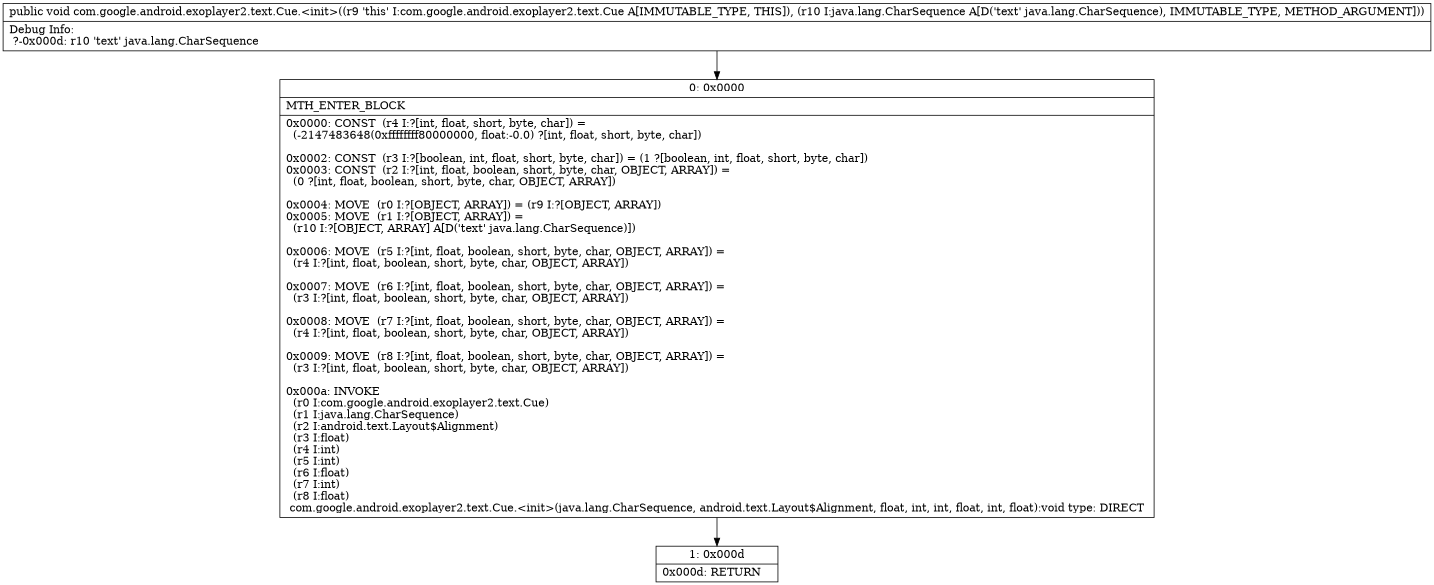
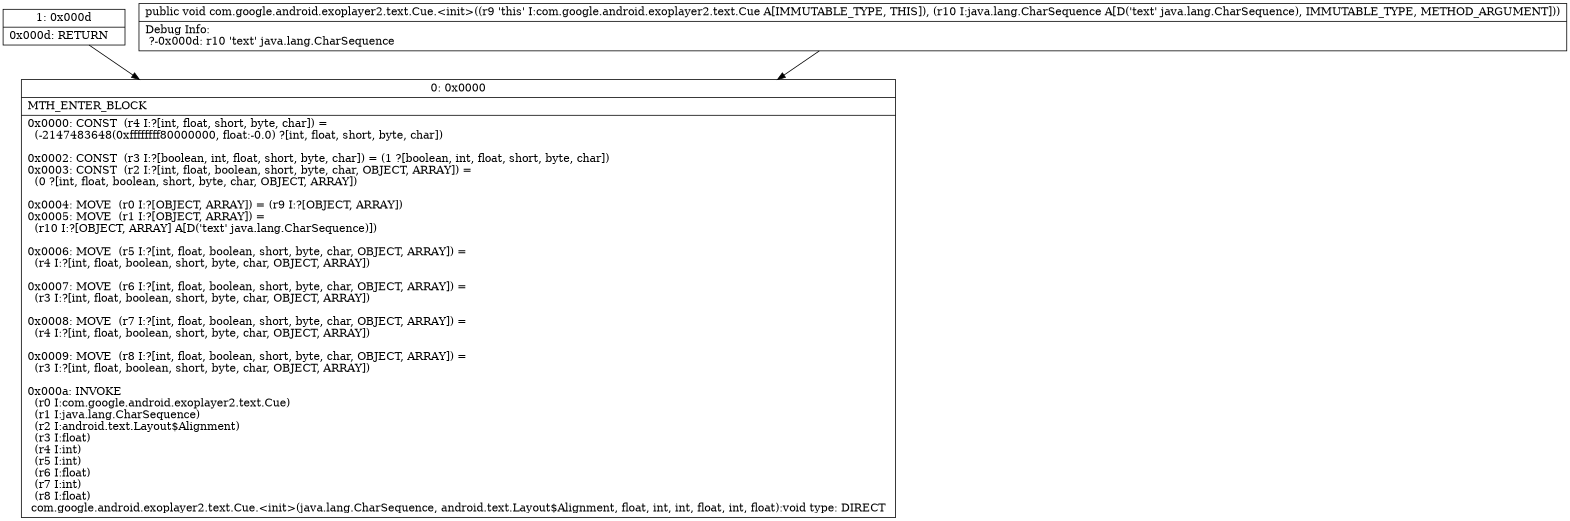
  digraph {
    node [shape=record]
    n1 [label="{0\:\ 0x0000|MTH_ENTER_BLOCK\l|0x0000: CONST  (r4 I:?[int, float, short, byte, char]) = \l  (\-2147483648(0xffffffff80000000, float:\-0.0) ?[int, float, short, byte, char])\l \l0x0002: CONST  (r3 I:?[boolean, int, float, short, byte, char]) = (1 ?[boolean, int, float, short, byte, char]) \l0x0003: CONST  (r2 I:?[int, float, boolean, short, byte, char, OBJECT, ARRAY]) = \l  (0 ?[int, float, boolean, short, byte, char, OBJECT, ARRAY])\l \l0x0004: MOVE  (r0 I:?[OBJECT, ARRAY]) = (r9 I:?[OBJECT, ARRAY]) \l0x0005: MOVE  (r1 I:?[OBJECT, ARRAY]) = \l  (r10 I:?[OBJECT, ARRAY] A[D('text' java.lang.CharSequence)])\l \l0x0006: MOVE  (r5 I:?[int, float, boolean, short, byte, char, OBJECT, ARRAY]) = \l  (r4 I:?[int, float, boolean, short, byte, char, OBJECT, ARRAY])\l \l0x0007: MOVE  (r6 I:?[int, float, boolean, short, byte, char, OBJECT, ARRAY]) = \l  (r3 I:?[int, float, boolean, short, byte, char, OBJECT, ARRAY])\l \l0x0008: MOVE  (r7 I:?[int, float, boolean, short, byte, char, OBJECT, ARRAY]) = \l  (r4 I:?[int, float, boolean, short, byte, char, OBJECT, ARRAY])\l \l0x0009: MOVE  (r8 I:?[int, float, boolean, short, byte, char, OBJECT, ARRAY]) = \l  (r3 I:?[int, float, boolean, short, byte, char, OBJECT, ARRAY])\l \l0x000a: INVOKE  \l  (r0 I:com.google.android.exoplayer2.text.Cue)\l  (r1 I:java.lang.CharSequence)\l  (r2 I:android.text.Layout$Alignment)\l  (r3 I:float)\l  (r4 I:int)\l  (r5 I:int)\l  (r6 I:float)\l  (r7 I:int)\l  (r8 I:float)\l com.google.android.exoplayer2.text.Cue.\<init\>(java.lang.CharSequence, android.text.Layout$Alignment, float, int, int, float, int, float):void type: DIRECT \l}"]
    n2 [label="{1\:\ 0x000d|0x000d: RETURN   \l}"]
    n3 [label="{public void com.google.android.exoplayer2.text.Cue.\<init\>((r9 'this' I:com.google.android.exoplayer2.text.Cue A[IMMUTABLE_TYPE, THIS]), (r10 I:java.lang.CharSequence A[D('text' java.lang.CharSequence), IMMUTABLE_TYPE, METHOD_ARGUMENT]))  | Debug Info:\l  ?\-0x000d: r10 'text' java.lang.CharSequence\l}"]
-   n1 -> n2
+   n2 -> n1
    n3 -> n1
  }
